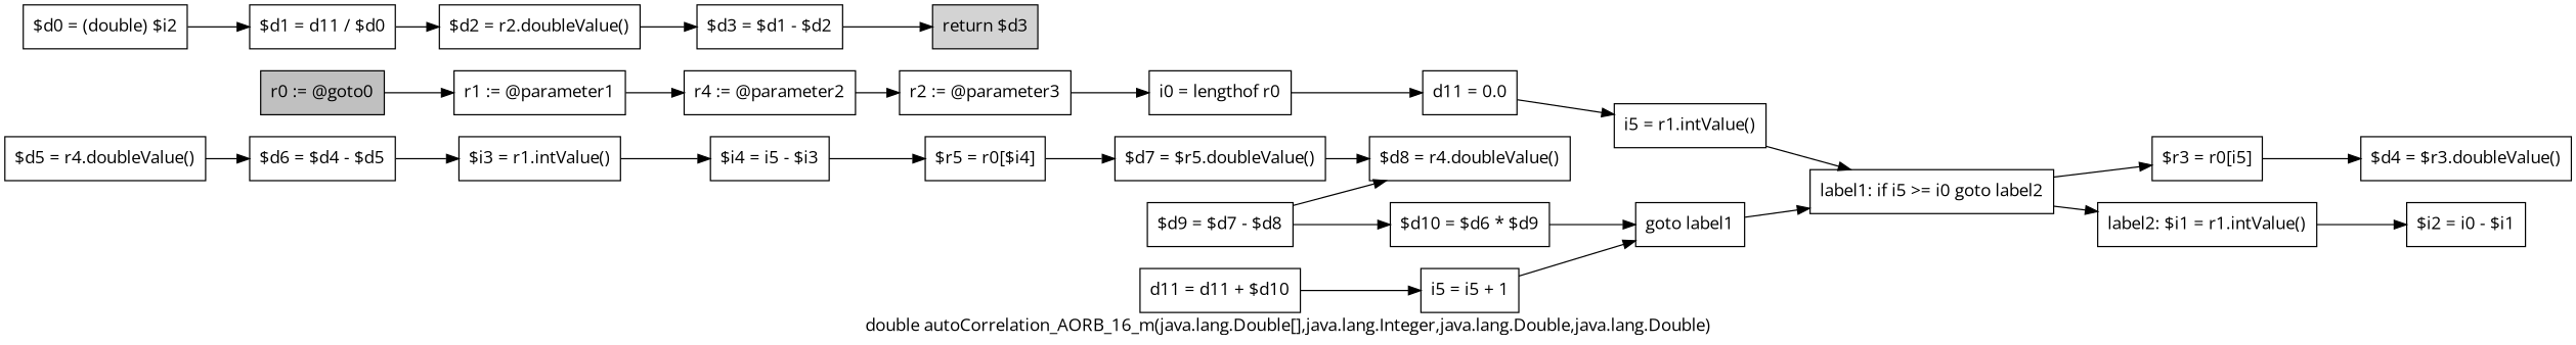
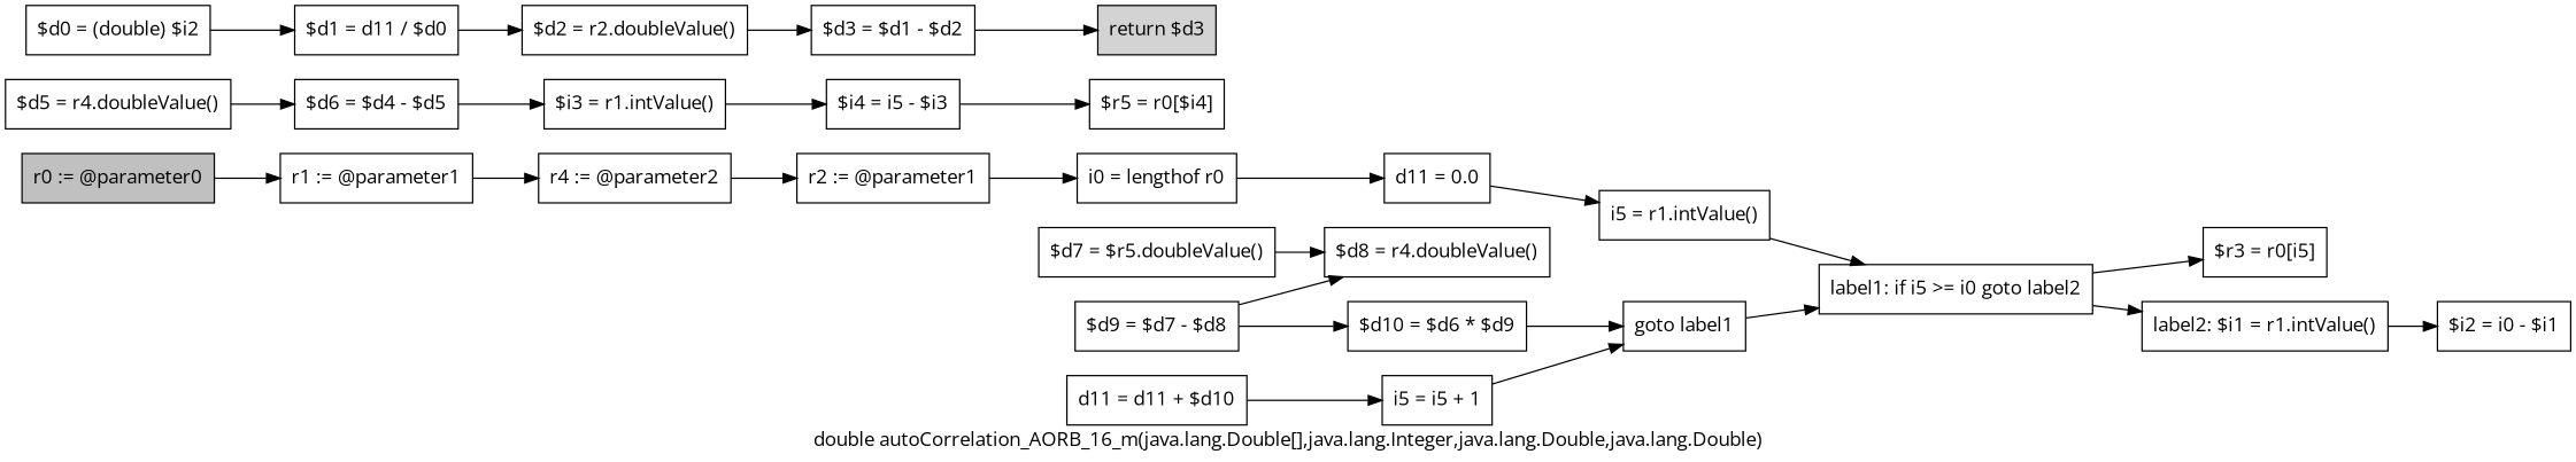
  digraph {
    fontname="Open Sans"
    label="double autoCorrelation_AORB_16_m(java.lang.Double[],java.lang.Integer,java.lang.Double,java.lang.Double)"
    rankdir=LR
    node [fontname="Open Sans" shape=box]
    edge [fontname="Open Sans"]
-   n1 [fillcolor=gray label="r0 := @goto0" style=filled]
+   n1 [fillcolor=gray label="r0 := @parameter0" style=filled]
    n2 [label="r1 := @parameter1"]
    n3 [label="r4 := @parameter2"]
-   n4 [label="r2 := @parameter3"]
+   n4 [label="r2 := @parameter1"]
    n5 [label="i0 = lengthof r0"]
    n6 [label="d11 = 0.0"]
    n7 [label="i5 = r1.intValue()"]
    n8 [label="label1: if i5 >= i0 goto label2"]
    n9 [label="$r3 = r0[i5]"]
    n10 [label="label2: $i1 = r1.intValue()"]
-   n11 [label="$d4 = $r3.doubleValue()"]
    n12 [label="$i2 = i0 - $i1"]
    n13 [label="$d5 = r4.doubleValue()"]
    n14 [label="$d6 = $d4 - $d5"]
    n15 [label="$i3 = r1.intValue()"]
    n16 [label="$i4 = i5 - $i3"]
    n17 [label="$r5 = r0[$i4]"]
    n18 [label="$d7 = $r5.doubleValue()"]
    n19 [label="$d8 = r4.doubleValue()"]
    n20 [label="$d9 = $d7 - $d8"]
    n21 [label="$d10 = $d6 * $d9"]
    n22 [label="goto label1"]
    n23 [label="d11 = d11 + $d10"]
    n24 [label="i5 = i5 + 1"]
    n25 [label="$d0 = (double) $i2"]
    n26 [label="$d1 = d11 / $d0"]
    n27 [label="$d2 = r2.doubleValue()"]
    n28 [label="$d3 = $d1 - $d2"]
    n29 [fillcolor=lightgray label="return $d3" style=filled]
    n1 -> n2
    n2 -> n3
    n3 -> n4
    n4 -> n5
    n5 -> n6
    n6 -> n7
    n7 -> n8
    n8 -> n9
    n8 -> n10
-   n9 -> n11
    n10 -> n12
    n13 -> n14
    n14 -> n15
    n15 -> n16
    n16 -> n17
-   n17 -> n18
    n18 -> n19
    n20 -> n19
    n20 -> n21
    n21 -> n22
    n22 -> n8
    n23 -> n24
    n24 -> n22
    n25 -> n26
    n26 -> n27
    n27 -> n28
    n28 -> n29
  }
